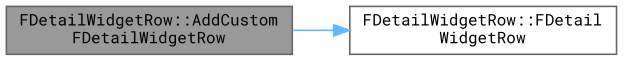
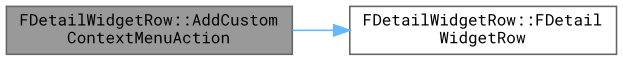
  digraph {
    rankdir=LR
    fontname="Roboto Mono"
    node [fontname="Roboto Mono" fontsize=10 shape=box style=filled]
-   n1 [color=gray40 fillcolor=grey60 fontcolor=black height=0.2 label="FDetailWidgetRow::AddCustom\lFDetailWidgetRow" width=0.4]
+   n1 [color=gray40 fillcolor=grey60 fontcolor=black height=0.2 label="FDetailWidgetRow::AddCustom\lContextMenuAction" width=0.4]
    n2 [color=grey40 fillcolor=white height=0.2 label="FDetailWidgetRow::FDetail\lWidgetRow" width=0.4]
    n1 -> n2 [color=steelblue1 fontname="Roboto Mono" fontsize=10 labelfontname=Helvetica labelfontsize=10 style=solid]
  }
